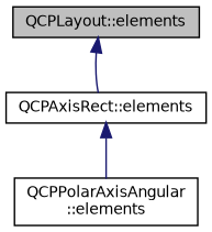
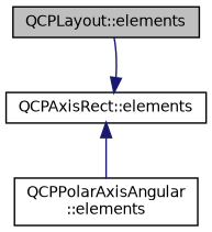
  digraph {
    rankdir=TB
    node [color=black fillcolor=white fontname=Helvetica fontsize=10 shape=record style=filled]
    edge [color=midnightblue dir=back fontname=Helvetica fontsize=10 labelfontname=Helvetica labelfontsize=10 style=solid]
    n1 [fillcolor=grey75 fontcolor=black height=0.2 label="QCPLayout::elements" width=0.4]
    n2 [height=0.2 label="QCPAxisRect::elements" width=0.4]
    n3 [height=0.2 label="QCPPolarAxisAngular\l::elements" width=0.4]
-   n1 -> n2
+   n2 -> n1
    n2 -> n3
  }
